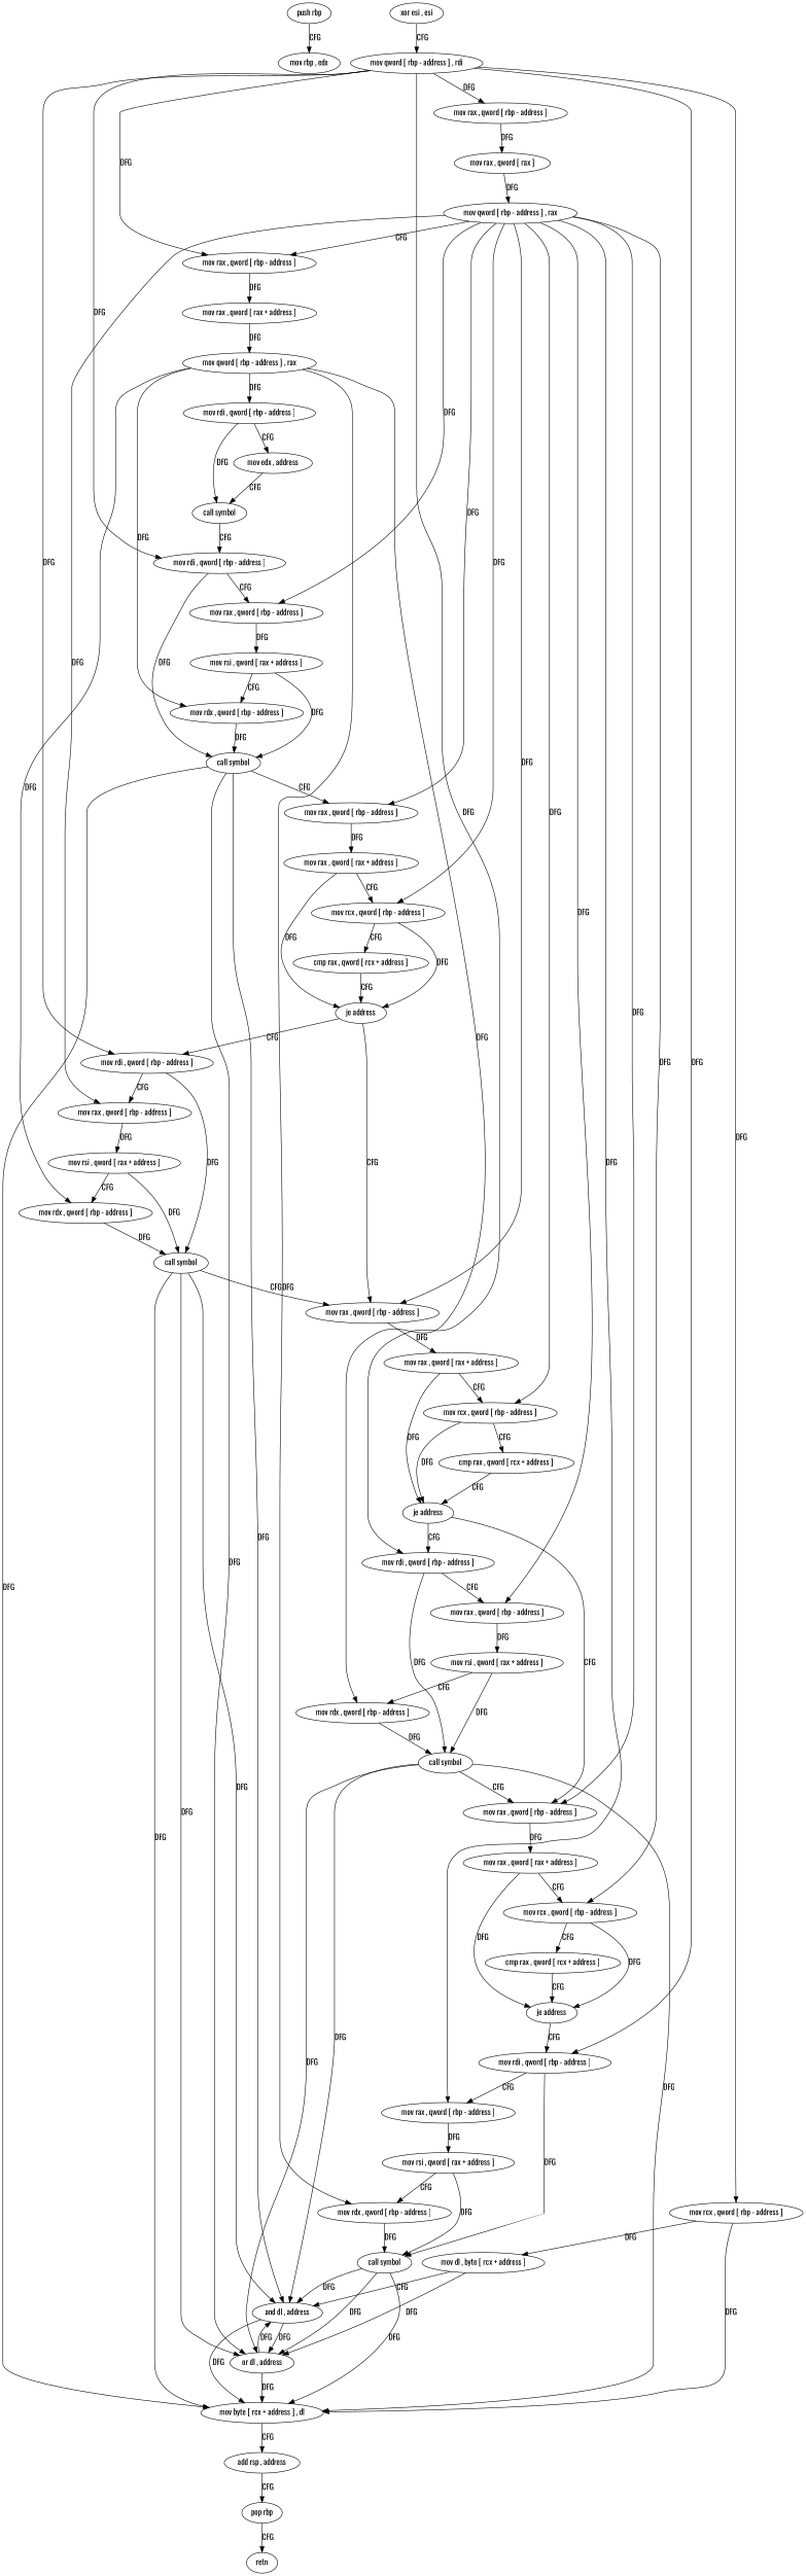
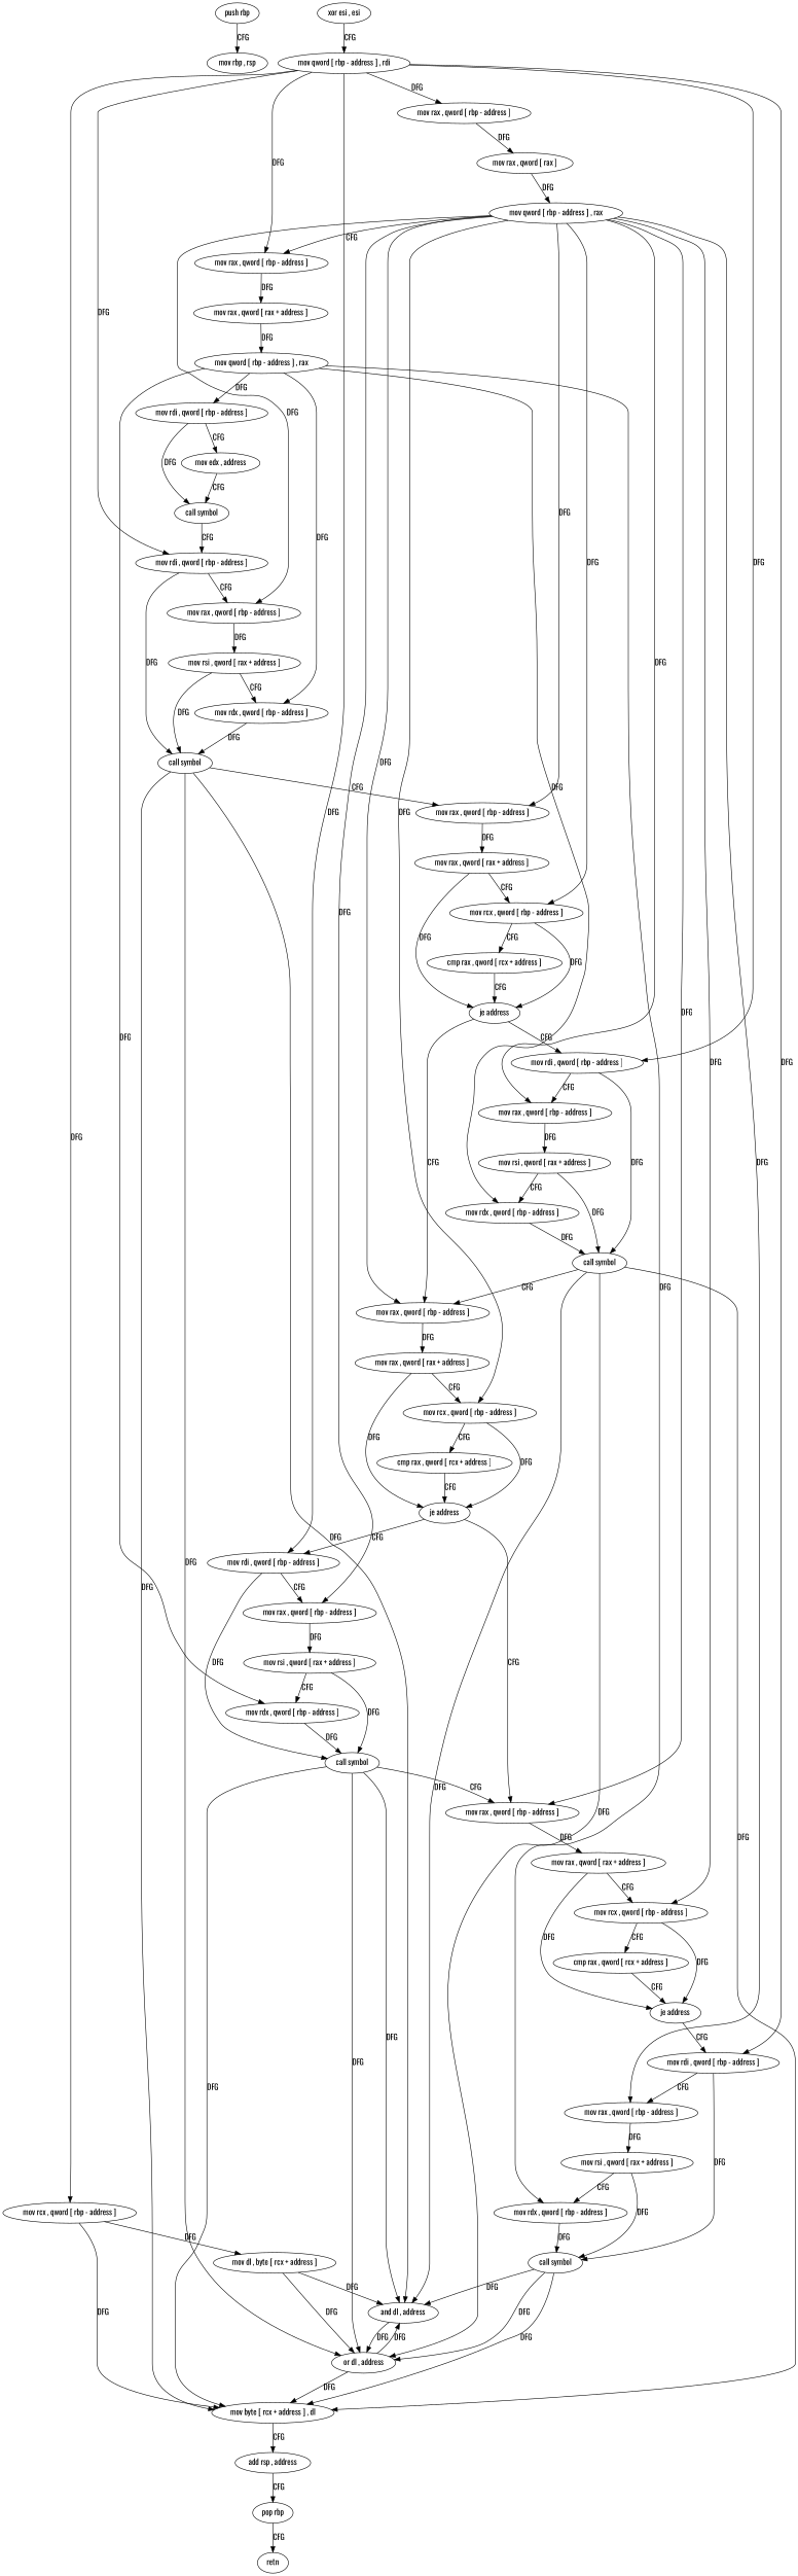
  digraph {
    fontname=Oswald
    node [fontname=Oswald]
    edge [fontname=Oswald]
    n1 [label="push rbp"]
-   n2 [label="mov rbp , edx"]
+   n2 [label="mov rbp , rsp"]
    n3 [label="xor esi , esi"]
    n4 [label="mov qword [ rbp - address ] , rdi"]
    n5 [label="mov rax , qword [ rbp - address ]"]
    n6 [label="mov rax , qword [ rbp - address ]"]
    n7 [label="mov rdi , qword [ rbp - address ]"]
    n8 [label="mov rdi , qword [ rbp - address ]"]
    n9 [label="mov rdi , qword [ rbp - address ]"]
    n10 [label="mov rdi , qword [ rbp - address ]"]
    n11 [label="mov rcx , qword [ rbp - address ]"]
    n12 [label="mov rax , qword [ rax ]"]
    n13 [label="mov rax , qword [ rax + address ]"]
    n14 [label="mov rax , qword [ rbp - address ]"]
    n15 [label="call symbol"]
    n16 [label="mov rax , qword [ rbp - address ]"]
    n17 [label="call symbol"]
    n18 [label="mov rax , qword [ rbp - address ]"]
    n19 [label="call symbol"]
    n20 [label="mov rax , qword [ rbp - address ]"]
    n21 [label="call symbol"]
    n22 [label="mov byte [ rcx + address ] , dl"]
    n23 [label="mov dl , byte [ rcx + address ]"]
    n24 [label="mov qword [ rbp - address ] , rax"]
    n25 [label="mov rax , qword [ rbp - address ]"]
    n26 [label="mov rcx , qword [ rbp - address ]"]
    n27 [label="mov rax , qword [ rbp - address ]"]
    n28 [label="mov rcx , qword [ rbp - address ]"]
    n29 [label="mov rax , qword [ rbp - address ]"]
    n30 [label="mov rcx , qword [ rbp - address ]"]
    n31 [label="mov rsi , qword [ rax + address ]"]
    n32 [label="mov rax , qword [ rax + address ]"]
    n33 [label="je address"]
    n34 [label="cmp rax , qword [ rcx + address ]"]
    n35 [label="mov rax , qword [ rax + address ]"]
    n36 [label="je address"]
    n37 [label="cmp rax , qword [ rcx + address ]"]
    n38 [label="mov rax , qword [ rax + address ]"]
    n39 [label="mov rsi , qword [ rax + address ]"]
    n40 [label="je address"]
    n41 [label="cmp rax , qword [ rcx + address ]"]
    n42 [label="mov rsi , qword [ rax + address ]"]
    n43 [label="mov rsi , qword [ rax + address ]"]
    n44 [label="mov qword [ rbp - address ] , rax"]
    n45 [label="mov rdi , qword [ rbp - address ]"]
    n46 [label="mov rdx , qword [ rbp - address ]"]
    n47 [label="mov rdx , qword [ rbp - address ]"]
    n48 [label="mov rdx , qword [ rbp - address ]"]
    n49 [label="mov rdx , qword [ rbp - address ]"]
    n50 [label="mov edx , address"]
    n51 [label="call symbol"]
    n52 [label="and dl , address"]
    n53 [label="or dl , address"]
    n54 [label="add rsp , address"]
    n55 [label="pop rbp"]
    n56 [label=retn]
    n1 -> n2 [label=CFG]
    n3 -> n4 [label=CFG]
    n4 -> n5 [label=DFG]
    n4 -> n6 [label=DFG]
    n4 -> n7 [label=DFG]
    n4 -> n8 [label=DFG]
    n4 -> n9 [label=DFG]
    n4 -> n10 [label=DFG]
    n4 -> n11 [label=DFG]
    n5 -> n12 [label=DFG]
    n6 -> n13 [label=DFG]
    n7 -> n14 [label=CFG]
    n7 -> n15 [label=DFG]
    n8 -> n16 [label=CFG]
    n8 -> n17 [label=DFG]
    n9 -> n18 [label=CFG]
    n9 -> n19 [label=DFG]
    n10 -> n20 [label=CFG]
    n10 -> n21 [label=DFG]
    n11 -> n22 [label=DFG]
    n11 -> n23 [label=DFG]
    n12 -> n24 [label=DFG]
    n13 -> n44 [label=DFG]
    n14 -> n31 [label=DFG]
    n15 -> n22 [label=DFG]
    n15 -> n25 [label=CFG]
    n15 -> n52 [label=DFG]
    n15 -> n53 [label=DFG]
    n16 -> n39 [label=DFG]
    n17 -> n22 [label=DFG]
    n17 -> n27 [label=CFG]
    n17 -> n52 [label=DFG]
    n17 -> n53 [label=DFG]
    n18 -> n42 [label=DFG]
    n19 -> n22 [label=DFG]
    n19 -> n29 [label=CFG]
    n19 -> n52 [label=DFG]
    n19 -> n53 [label=DFG]
    n20 -> n43 [label=DFG]
    n21 -> n22 [label=DFG]
    n21 -> n52 [label=DFG]
    n21 -> n53 [label=DFG]
    n22 -> n54 [label=CFG]
-   n23 -> n52 [label=CFG]
+   n23 -> n52 [label=DFG]
    n23 -> n53 [label=DFG]
    n24 -> n6 [label=CFG]
    n24 -> n14 [label=DFG]
    n24 -> n16 [label=DFG]
    n24 -> n18 [label=DFG]
    n24 -> n20 [label=DFG]
    n24 -> n25 [label=DFG]
    n24 -> n26 [label=DFG]
    n24 -> n27 [label=DFG]
    n24 -> n28 [label=DFG]
    n24 -> n29 [label=DFG]
    n24 -> n30 [label=DFG]
    n25 -> n32 [label=DFG]
    n26 -> n33 [label=DFG]
    n26 -> n34 [label=CFG]
    n27 -> n35 [label=DFG]
    n28 -> n36 [label=DFG]
    n28 -> n37 [label=CFG]
    n29 -> n38 [label=DFG]
    n30 -> n40 [label=DFG]
    n30 -> n41 [label=CFG]
    n31 -> n15 [label=DFG]
    n31 -> n46 [label=CFG]
    n32 -> n26 [label=CFG]
    n32 -> n33 [label=DFG]
    n33 -> n8 [label=CFG]
    n33 -> n27 [label=CFG]
    n34 -> n33 [label=CFG]
    n35 -> n28 [label=CFG]
    n35 -> n36 [label=DFG]
    n36 -> n9 [label=CFG]
    n36 -> n29 [label=CFG]
    n37 -> n36 [label=CFG]
    n38 -> n30 [label=CFG]
    n38 -> n40 [label=DFG]
    n39 -> n17 [label=DFG]
    n39 -> n47 [label=CFG]
    n40 -> n10 [label=CFG]
    n41 -> n40 [label=CFG]
    n42 -> n19 [label=DFG]
    n42 -> n48 [label=CFG]
    n43 -> n21 [label=DFG]
    n43 -> n49 [label=CFG]
    n44 -> n45 [label=DFG]
    n44 -> n46 [label=DFG]
    n44 -> n47 [label=DFG]
    n44 -> n48 [label=DFG]
    n44 -> n49 [label=DFG]
    n45 -> n50 [label=CFG]
    n45 -> n51 [label=DFG]
    n46 -> n15 [label=DFG]
    n47 -> n17 [label=DFG]
    n48 -> n19 [label=DFG]
    n49 -> n21 [label=DFG]
    n50 -> n51 [label=CFG]
    n51 -> n7 [label=CFG]
-   n52 -> n22 [label=DFG]
    n52 -> n53 [label=DFG]
    n53 -> n22 [label=DFG]
    n53 -> n52 [label=DFG]
    n54 -> n55 [label=CFG]
    n55 -> n56 [label=CFG]
  }
